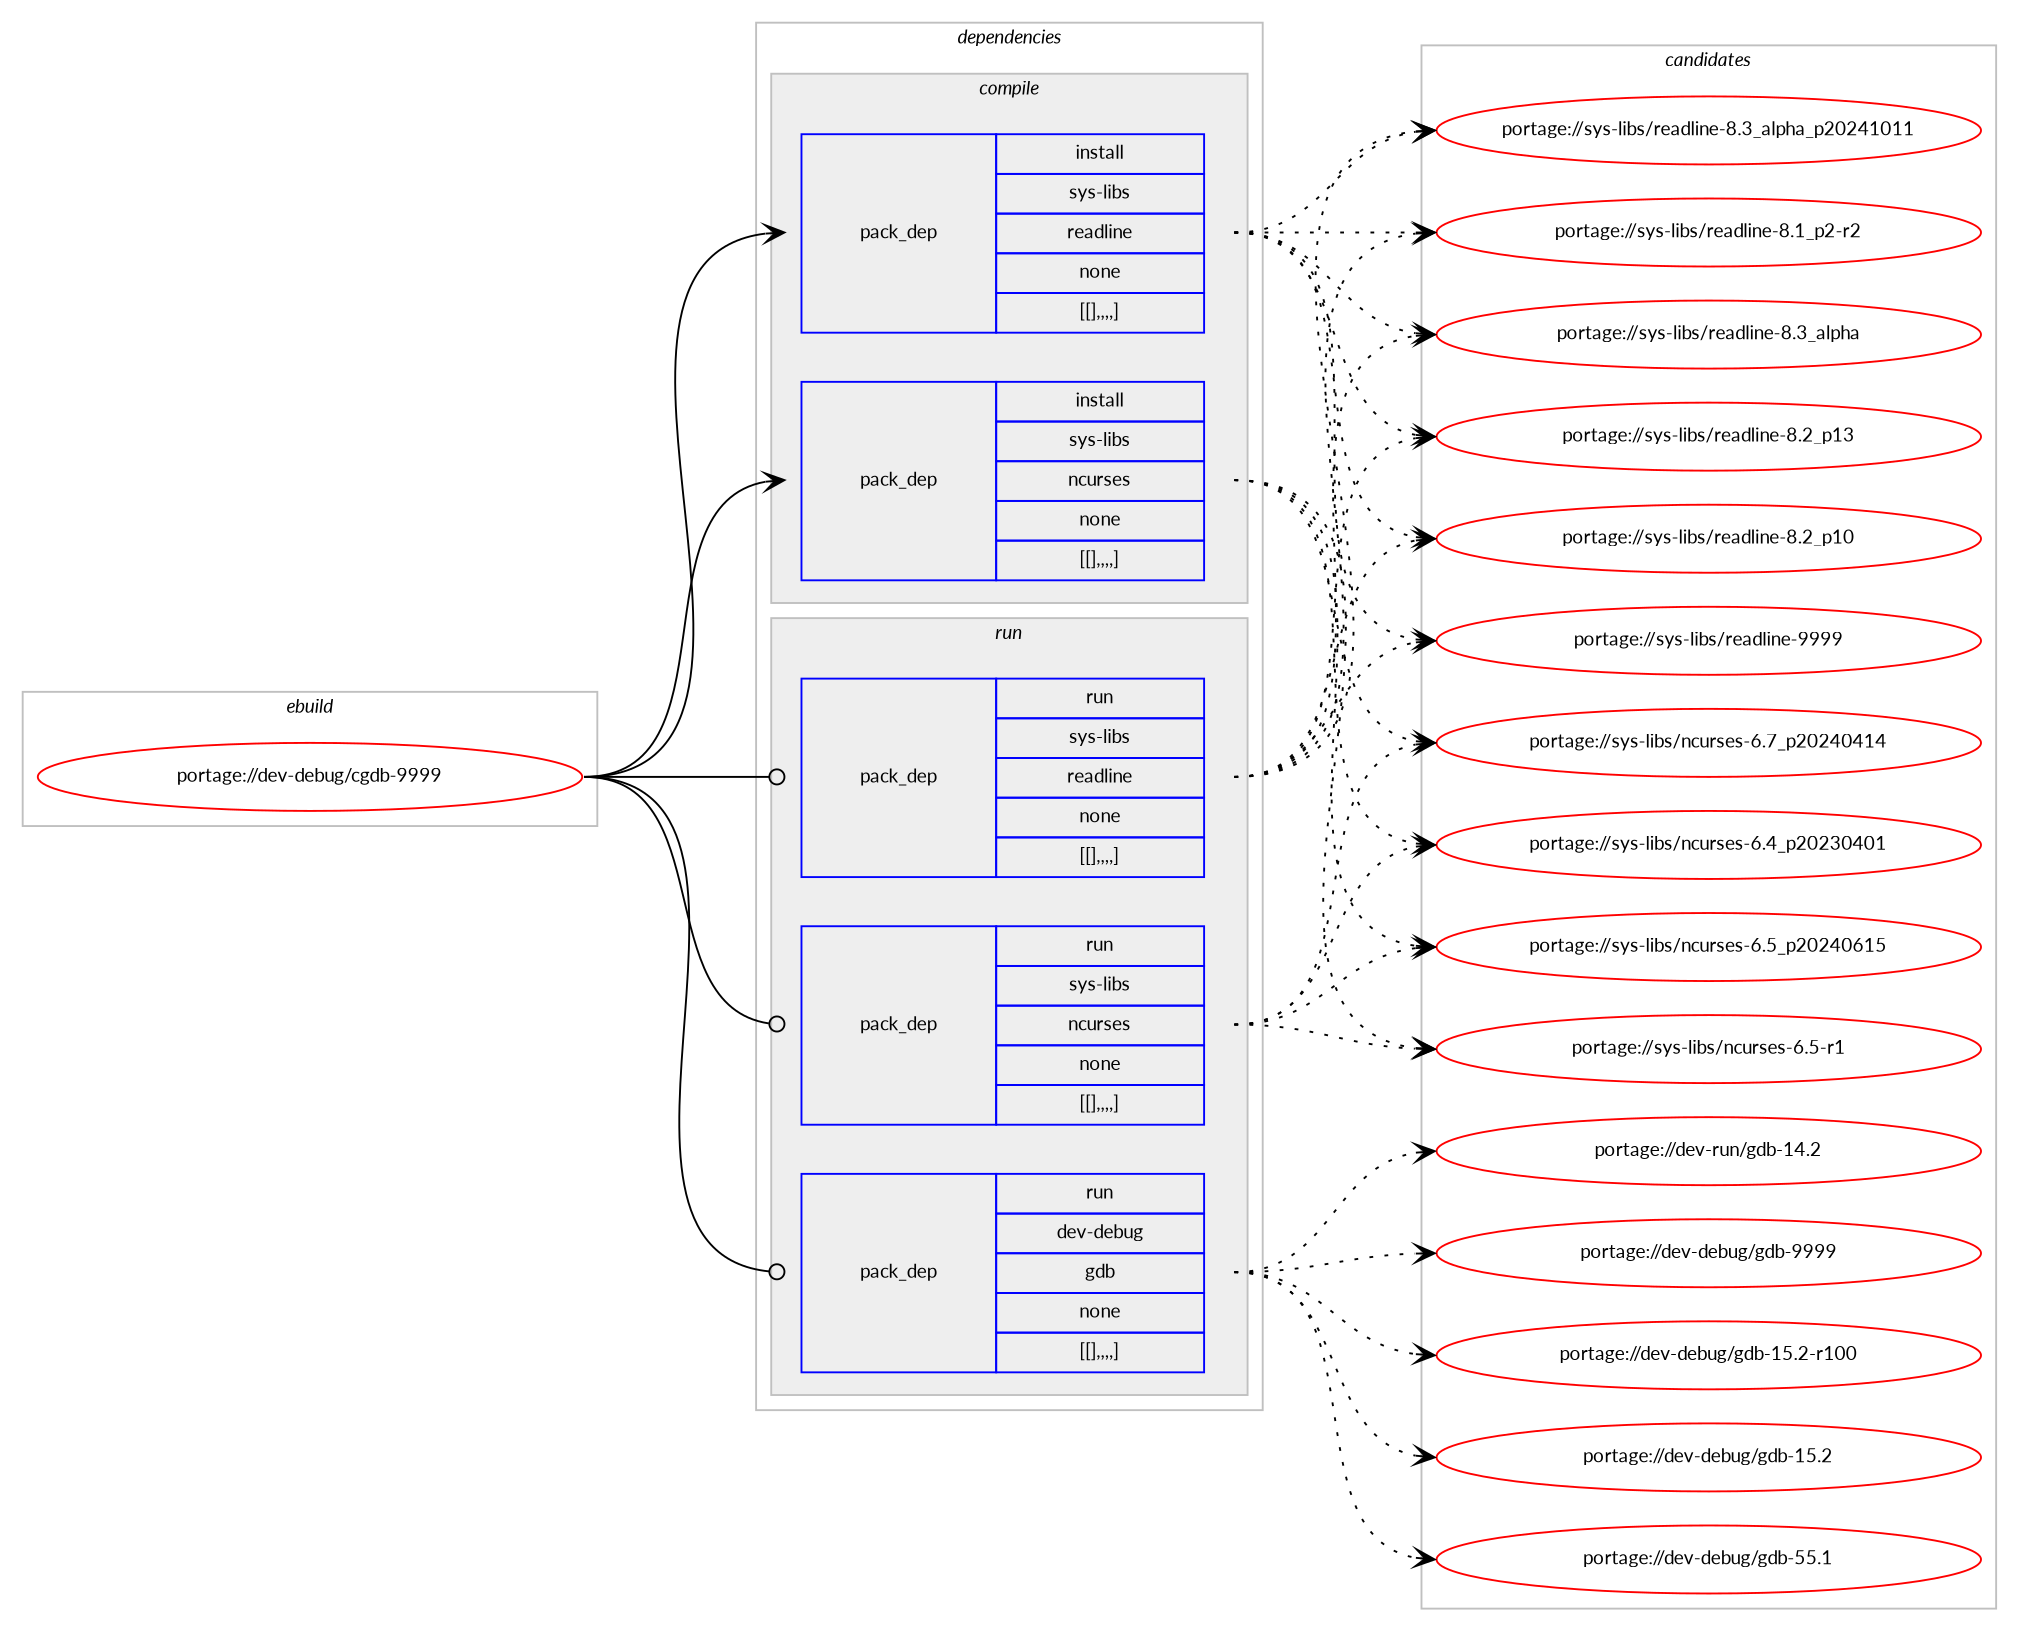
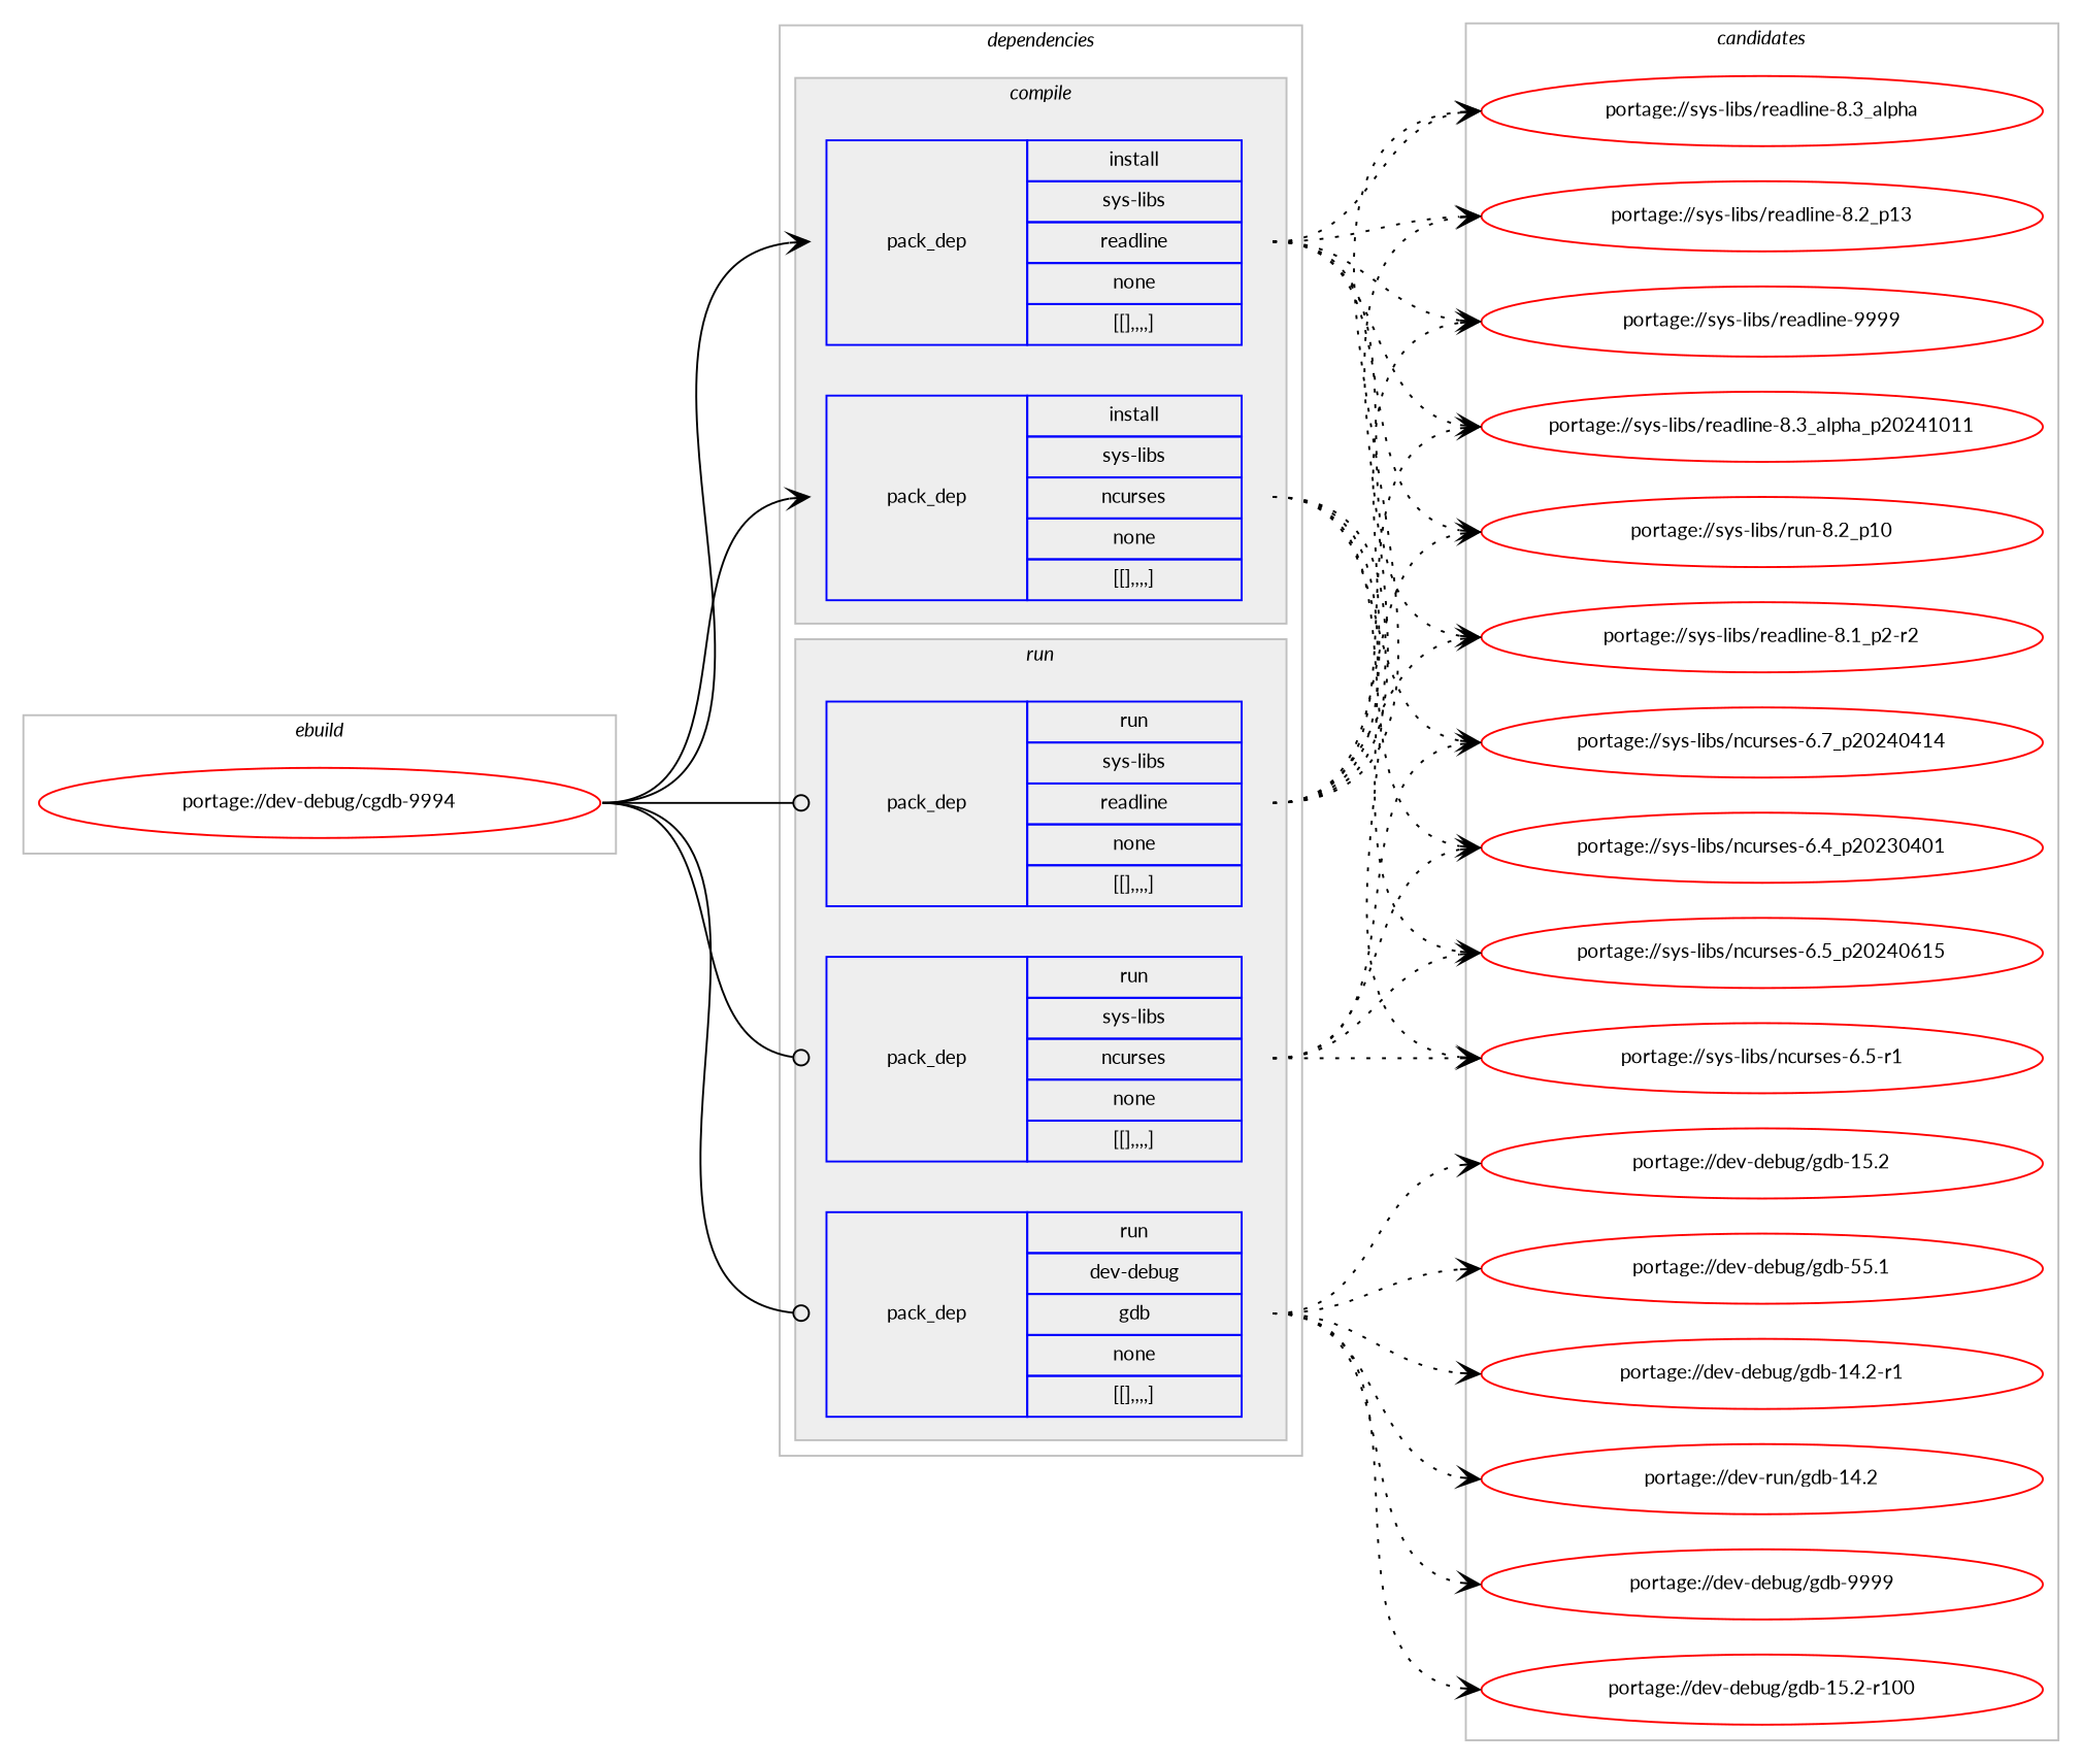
  digraph {
    compound=true
    concentrate=true
    fontname=Lato
    fontsize=10
    newrank=true
    rankdir=LR
    ranksep=1.5
    node [color=red fontname=Lato fontsize=10]
    edge [arrowhead=vee fontname=Lato headport=w style=dotted tailport=e weight=100]
-   n1 [label="portage://dev-debug/cgdb-9999" width=4]
+   n1 [label="portage://dev-debug/cgdb-9994" width=4]
    n2 [color=blue label=<<TABLE BORDER="0" CELLBORDER="1" CELLSPACING="0" CELLPADDING="4" WIDTH="220"><TR><TD ROWSPAN="6" CELLPADDING="30">pack_dep</TD></TR><TR><TD WIDTH="110">install</TD></TR><TR><TD>sys-libs</TD></TR><TR><TD>ncurses</TD></TR><TR><TD>none</TD></TR><TR><TD>[[],,,,]</TD></TR></TABLE>> shape=none]
    n3 [color=blue label=<<TABLE BORDER="0" CELLBORDER="1" CELLSPACING="0" CELLPADDING="4" WIDTH="220"><TR><TD ROWSPAN="6" CELLPADDING="30">pack_dep</TD></TR><TR><TD WIDTH="110">install</TD></TR><TR><TD>sys-libs</TD></TR><TR><TD>readline</TD></TR><TR><TD>none</TD></TR><TR><TD>[[],,,,]</TD></TR></TABLE>> shape=none]
    n4 [color=blue label=<<TABLE BORDER="0" CELLBORDER="1" CELLSPACING="0" CELLPADDING="4" WIDTH="220"><TR><TD ROWSPAN="6" CELLPADDING="30">pack_dep</TD></TR><TR><TD WIDTH="110">run</TD></TR><TR><TD>dev-debug</TD></TR><TR><TD>gdb</TD></TR><TR><TD>none</TD></TR><TR><TD>[[],,,,]</TD></TR></TABLE>> shape=none]
    n5 [color=blue label=<<TABLE BORDER="0" CELLBORDER="1" CELLSPACING="0" CELLPADDING="4" WIDTH="220"><TR><TD ROWSPAN="6" CELLPADDING="30">pack_dep</TD></TR><TR><TD WIDTH="110">run</TD></TR><TR><TD>sys-libs</TD></TR><TR><TD>ncurses</TD></TR><TR><TD>none</TD></TR><TR><TD>[[],,,,]</TD></TR></TABLE>> shape=none]
    n6 [color=blue label=<<TABLE BORDER="0" CELLBORDER="1" CELLSPACING="0" CELLPADDING="4" WIDTH="220"><TR><TD ROWSPAN="6" CELLPADDING="30">pack_dep</TD></TR><TR><TD WIDTH="110">run</TD></TR><TR><TD>sys-libs</TD></TR><TR><TD>readline</TD></TR><TR><TD>none</TD></TR><TR><TD>[[],,,,]</TD></TR></TABLE>> shape=none]
    n7 [label="portage://sys-libs/ncurses-6.5_p20240615" width=4]
    n8 [label="portage://sys-libs/ncurses-6.5-r1" width=4]
    n9 [label="portage://sys-libs/ncurses-6.7_p20240414" width=4]
    n10 [label="portage://sys-libs/ncurses-6.4_p20230401" width=4]
    n11 [label="portage://sys-libs/readline-9999" width=4]
    n12 [label="portage://sys-libs/readline-8.3_alpha_p20241011" width=4]
    n13 [label="portage://sys-libs/readline-8.3_alpha" width=4]
    n14 [label="portage://sys-libs/readline-8.2_p13" width=4]
-   n15 [label="portage://sys-libs/readline-8.2_p10" width=4]
+   n15 [label="portage://sys-libs/run-8.2_p10" width=4]
    n16 [label="portage://sys-libs/readline-8.1_p2-r2" width=4]
    n17 [label="portage://dev-debug/gdb-9999" width=4]
    n18 [label="portage://dev-debug/gdb-15.2-r100" width=4]
    n19 [label="portage://dev-debug/gdb-15.2" width=4]
    n20 [label="portage://dev-debug/gdb-55.1" width=4]
+   n21 [label="portage://dev-debug/gdb-14.2-r1" width=4]
    n22 [label="portage://dev-run/gdb-14.2" width=4]
    subgraph cluster_1 {
      color=gray
      label=<<i>ebuild</i>>
      n1
    }
    subgraph cluster_2 {
      color=gray
      label=<<i>dependencies</i>>
      subgraph cluster_3 {
        color=gray
        fillcolor="#eeeeee"
        label=<<i>compile</i>>
        style=filled
        subgraph sub_4 {
          color=gray
          fillcolor="#eeeeee"
          label=<<i>compile</i>>
          style=filled
          n2
        }
        subgraph sub_5 {
          color=gray
          fillcolor="#eeeeee"
          label=<<i>compile</i>>
          style=filled
          n3
        }
      }
      subgraph cluster_6 {
        color=gray
        fillcolor="#eeeeee"
        label=<<i>compile and run</i>>
        style=filled
      }
      subgraph cluster_7 {
        color=gray
        fillcolor="#eeeeee"
        label=<<i>run</i>>
        style=filled
        subgraph sub_8 {
          color=gray
          fillcolor="#eeeeee"
          label=<<i>run</i>>
          style=filled
          n4
        }
        subgraph sub_9 {
          color=gray
          fillcolor="#eeeeee"
          label=<<i>run</i>>
          style=filled
          n5
        }
        subgraph sub_10 {
          color=gray
          fillcolor="#eeeeee"
          label=<<i>run</i>>
          style=filled
          n6
        }
      }
    }
    subgraph cluster_11 {
      color=gray
      label=<<i>candidates</i>>
      rank=same
      subgraph sub_12 {
        color=black
        label=<<i>candidates</i>>
        nodesep=1
        rank=same
        n7
        n8
        n9
        n10
      }
      subgraph sub_13 {
        color=black
        label=<<i>candidates</i>>
        nodesep=1
        rank=same
        n11
        n12
        n13
        n14
        n15
        n16
      }
      subgraph sub_14 {
        color=black
        label=<<i>candidates</i>>
        nodesep=1
        rank=same
        n17
        n18
        n19
        n20
+       n21
        n22
      }
      subgraph sub_15 {
        color=black
        label=<<i>candidates</i>>
        nodesep=1
        rank=same
        n7
        n8
        n9
        n10
      }
      subgraph sub_16 {
        color=black
        label=<<i>candidates</i>>
        nodesep=1
        rank=same
        n11
        n12
        n13
        n14
        n15
        n16
      }
    }
    n1 -> n2 [style=solid weight=20]
    n1 -> n3 [style=solid weight=20]
    n1 -> n4 [arrowhead=odot style=solid weight=20]
    n1 -> n5 [arrowhead=odot style=solid weight=20]
    n1 -> n6 [arrowhead=odot style=solid weight=20]
    n2 -> n7
    n2 -> n8
    n2 -> n9
    n2 -> n10
    n3 -> n11
    n3 -> n12
    n3 -> n13
    n3 -> n14
    n3 -> n15
    n3 -> n16
    n4 -> n17
    n4 -> n18
    n4 -> n19
    n4 -> n20
+   n4 -> n21
    n4 -> n22
    n5 -> n7
    n5 -> n8
    n5 -> n9
    n5 -> n10
    n6 -> n11
    n6 -> n12
    n6 -> n13
    n6 -> n14
    n6 -> n15
    n6 -> n16
  }
